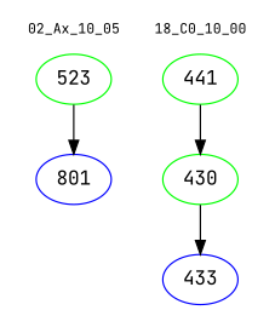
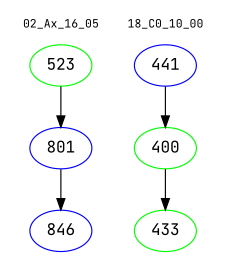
  digraph {
    fontname="JetBrains Mono"
    node [color=green fontname="JetBrains Mono"]
    edge [color=black fontname="JetBrains Mono"]
    n1 [label=523]
    n2 [color=blue label=801]
-   n4 [label=441]
-   n5 [label=430]
-   n6 [color=blue label=433]
+   n3 [color=blue label=846]
+   n4 [color=blue label=441]
+   n5 [label=400]
+   n6 [label=433]
    subgraph cluster_1 {
      color=white
      fontsize=10
-     label="02_Ax_10_05"
+     label="02_Ax_16_05"
      n1
      n2
+     n3
    }
    subgraph cluster_2 {
      color=white
      fontsize=10
      label="18_C0_10_00"
      n4
      n5
      n6
    }
    n1 -> n2
+   n2 -> n3
    n4 -> n5
    n5 -> n6
  }
